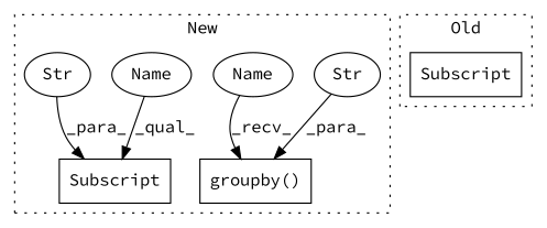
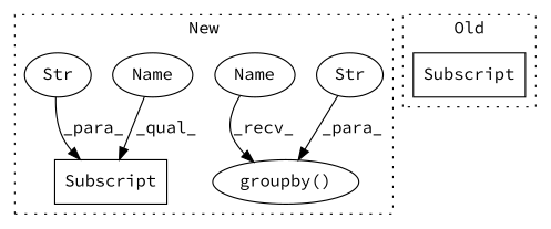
  digraph {
    fontname="Source Code Pro"
    node [a=66 l=4 shape=ellipse fontname="Source Code Pro"]
    edge [fontname="Source Code Pro"]
-   n1 [a=75 l="11,1" label="groupby()" s="34167,34182" shape=box]
+   n1 [a=75 l="11,1" label="groupby()" s="34167,34182"]
    n2 [label=Str s=34178]
    n3 [a=63 l="8,0" label=Subscript s="34109,0" shape=box]
    n4 [label=Str s=34112]
    n5 [a=87 l=2 label=Name s=34167]
    n6 [a=87 l=2 label=Name s=34109]
    n7 [a=63 l="15,0" label=Subscript s="33377,0" shape=box]
    subgraph cluster_1 {
      label=New
      style=dotted
      n1
      n2
      n3
      n4
      n5
      n6
    }
    subgraph cluster_2 {
      label=Old
      style=dotted
      n7
    }
    n2 -> n1 [label=_para_]
    n4 -> n3 [label=_para_]
    n5 -> n1 [label=_recv_]
    n6 -> n3 [label=_qual_]
  }
